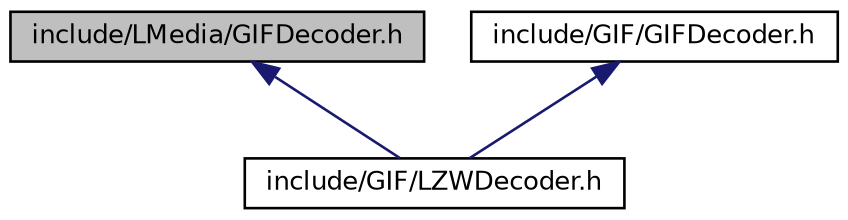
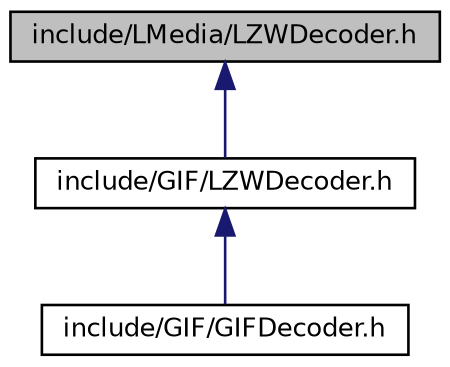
  digraph {
    node [color=black fillcolor=white fontname=Helvetica fontsize=10 shape=record style=filled]
    edge [color=midnightblue dir=back fontname=Helvetica fontsize=10 labelfontname=Helvetica labelfontsize=10 style=solid]
-   n1 [fillcolor=grey75 fontcolor=black height=0.2 label="include/LMedia/GIFDecoder.h" width=0.4]
+   n1 [fillcolor=grey75 fontcolor=black height=0.2 label="include/LMedia/LZWDecoder.h" width=0.4]
    n2 [height=0.2 label="include/GIF/LZWDecoder.h" width=0.4]
    n3 [height=0.2 label="include/GIF/GIFDecoder.h" width=0.4]
    n1 -> n2
-   n3 -> n2
+   n2 -> n3
  }
